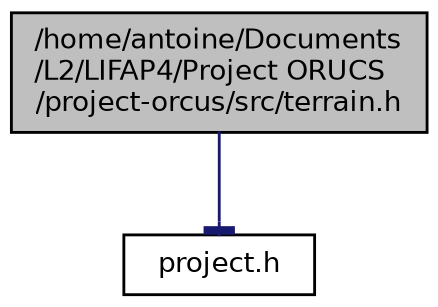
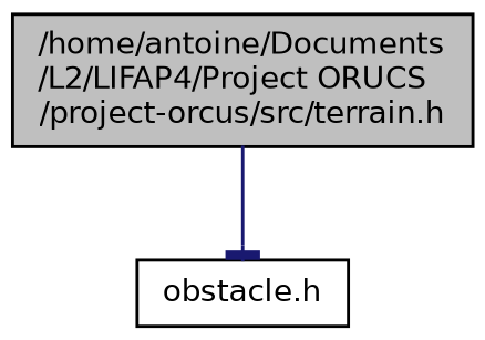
  digraph {
    fontname="DejaVu Sans"
    node [color=black fontname="DejaVu Sans" fontsize=10 shape=record style=filled]
    n1 [fillcolor=grey75 fontcolor=black height=0.2 label="/home/antoine/Documents\l/L2/LIFAP4/Project ORUCS\l/project-orcus/src/terrain.h" width=0.4]
-   n2 [fillcolor=white height=0.2 label="project.h" width=0.4]
+   n2 [fillcolor=white height=0.2 label="obstacle.h" width=0.4]
    n1 -> n2 [color=midnightblue fontname="DejaVu Sans" fontsize=10 labelfontname=Helvetica labelfontsize=10 style=solid arrowhead=tee]
  }
